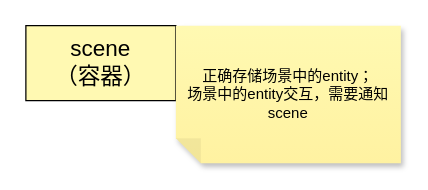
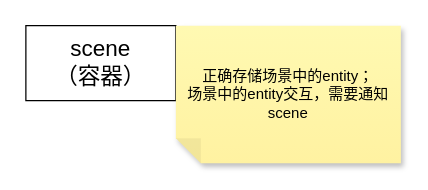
  <mxCell id="0" />
  <mxCell id="1" parent="0" />
- <mxCell id="2" value="&lt;font style=&quot;font-size: 18px;&quot;&gt;scene&lt;/font&gt;&lt;div&gt;&lt;font style=&quot;font-size: 18px;&quot;&gt;（容器）&lt;/font&gt;&lt;/div&gt;" style="rounded=0;whiteSpace=wrap;html=1;fillColor=#fff9b2;" vertex="1" parent="1"><mxGeometry x="20" y="20" width="120" height="60" as="geometry" /></mxCell>
+ <mxCell id="2" value="&lt;font style=&quot;font-size: 18px;&quot;&gt;scene&lt;/font&gt;&lt;div&gt;&lt;font style=&quot;font-size: 18px;&quot;&gt;（容器）&lt;/font&gt;&lt;/div&gt;" style="rounded=0;whiteSpace=wrap;html=1;" vertex="1" parent="1"><mxGeometry x="20" y="20" width="120" height="60" as="geometry" /></mxCell>
  <mxCell id="3" value="正确存储场景中的entity；&lt;br&gt;场景中的entity交互，需要通知scene" style="shape=note;whiteSpace=wrap;html=1;backgroundOutline=1;fontColor=#000000;darkOpacity=0.05;fillColor=#FFF9B2;strokeColor=none;fillStyle=solid;direction=west;gradientDirection=north;gradientColor=#FFF2A1;shadow=1;size=20;pointerEvents=1;" vertex="1" parent="1"><mxGeometry x="140" y="20" width="180" height="110" as="geometry" /></mxCell>
